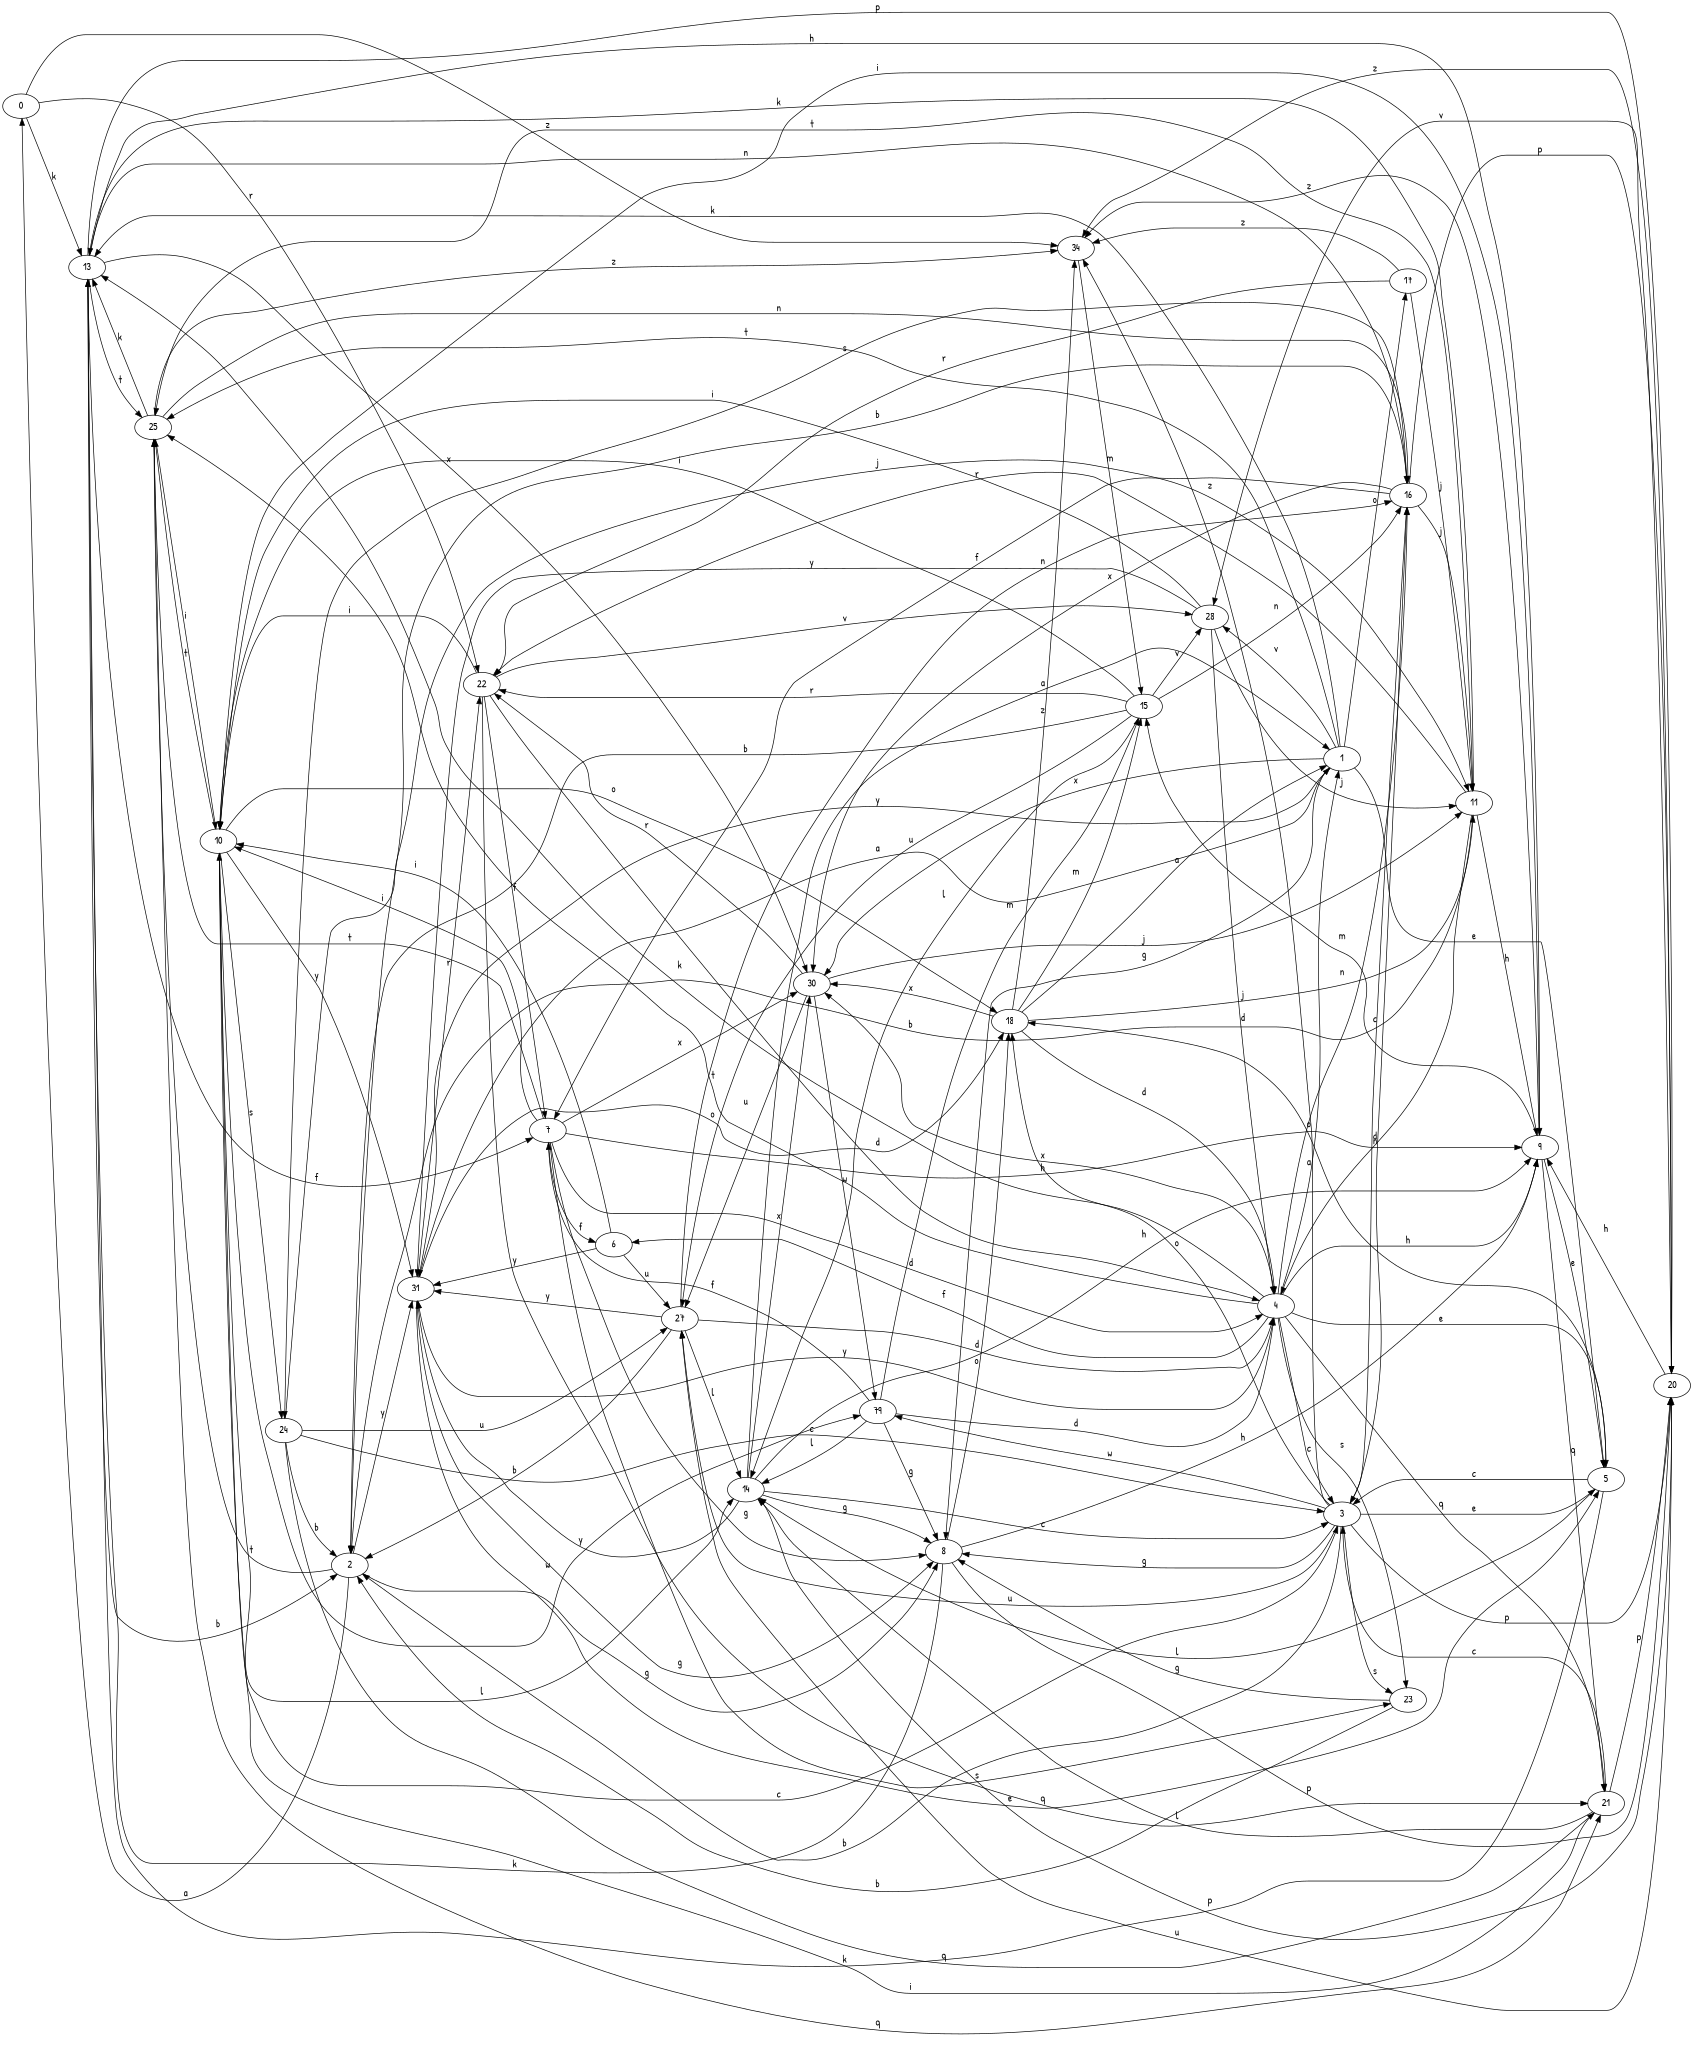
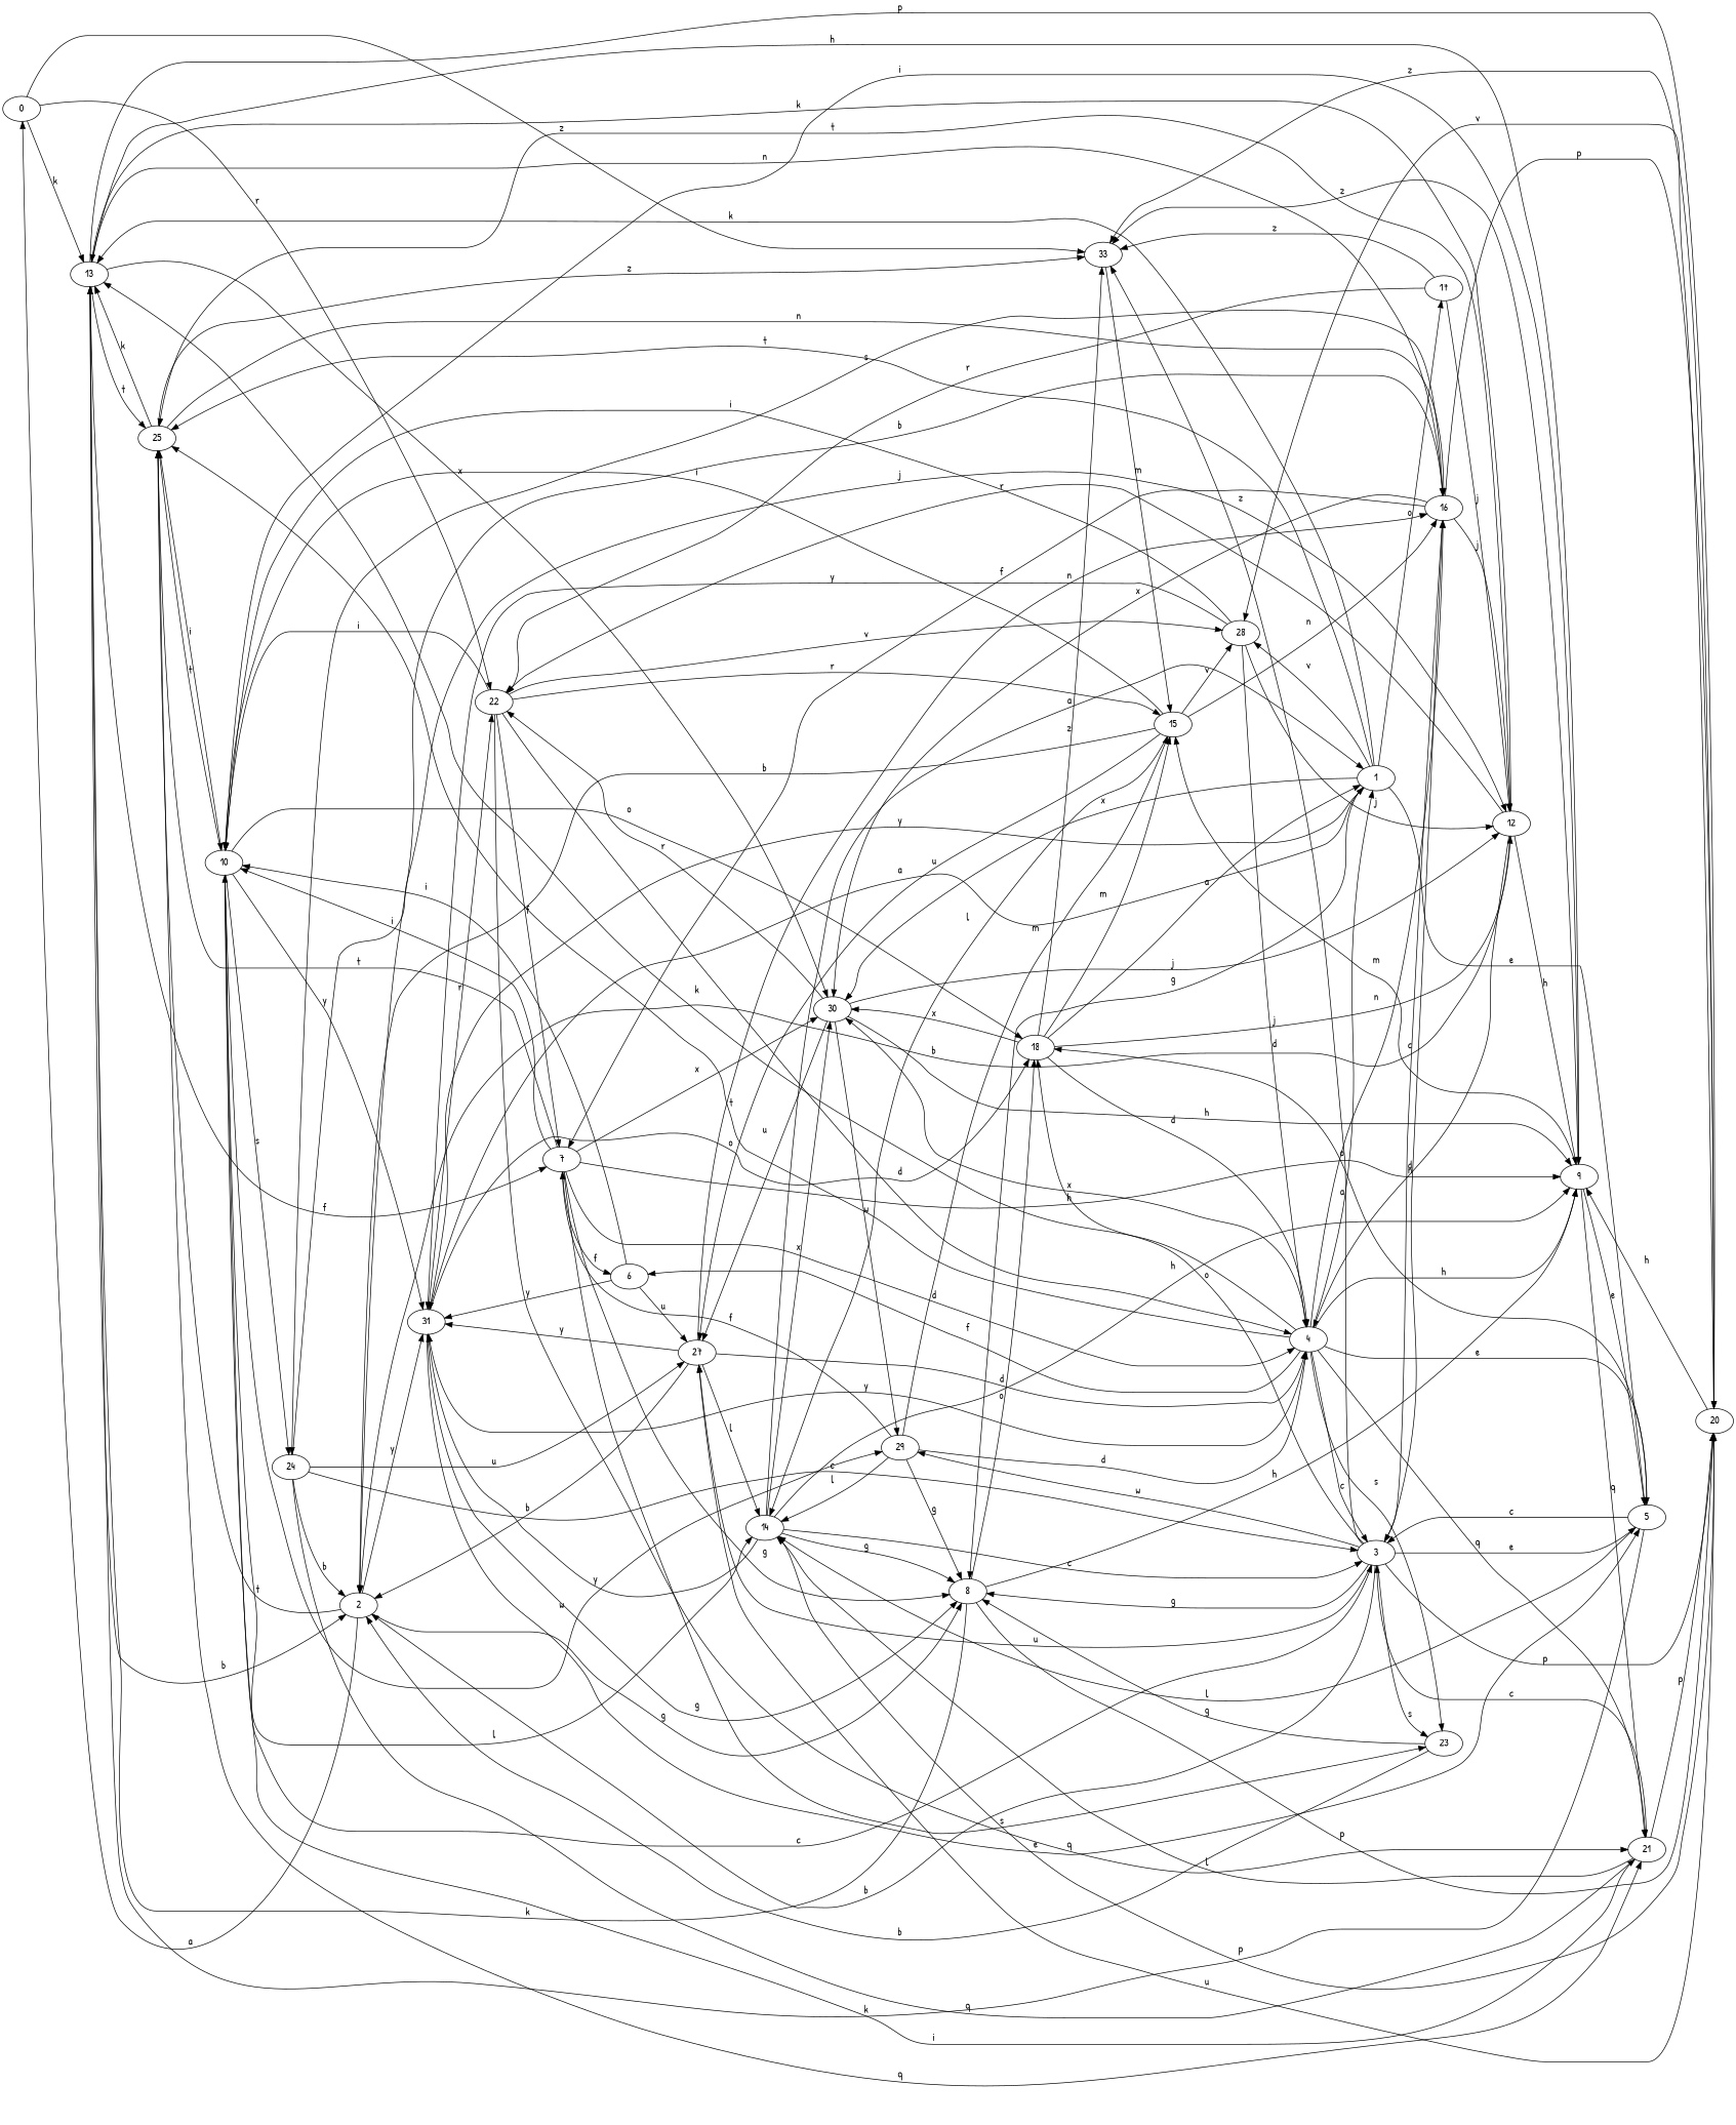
  strict digraph {
    fontname="Patrick Hand"
    rankdir=LR
    node [fontname="Patrick Hand"]
    edge [fontname="Patrick Hand"]
    0
    13
    22
-   34
+   34 [label=33]
    25
    30
    2
    16
    20
    9
    7
    28
    4
    21
    10
    15
    1
    5
    8
    17
    31
    3
    18
    14
-   12 [label=11]
+   12
    27
-   29 [label=79]
+   29
    23
    24
    6
    0 -> 13 [label=k]
    0 -> 22 [label=r]
    0 -> 34 [label=z]
    13 -> 25 [label=t]
    13 -> 30 [label=x]
    13 -> 2 [label=b]
    13 -> 16 [label=n]
    13 -> 20 [label=p]
    13 -> 9 [label=h]
    13 -> 7 [label=f]
    22 -> 7 [label=f]
    22 -> 28 [label=v]
    22 -> 4 [label=d]
    22 -> 21 [label=q]
    22 -> 10 [label=i]
    34 -> 15 [label=m]
    25 -> 13 [label=k]
    25 -> 34 [label=z]
    25 -> 16 [label=n]
    25 -> 21 [label=q]
    25 -> 10 [label=i]
    30 -> 22 [label=r]
+   30 -> 9 [label=h]
    30 -> 12 [label=j]
    30 -> 27 [label=u]
    30 -> 29 [label=w]
    2 -> 0 [label=a]
    2 -> 25 [label=t]
    2 -> 8 [label=g]
    2 -> 31 [label=y]
    16 -> 30 [label=x]
    16 -> 2 [label=b]
    16 -> 20 [label=p]
    16 -> 7 [label=f]
    16 -> 3 [label=c]
    16 -> 12 [label=j]
    16 -> 24 [label=s]
    20 -> 34 [label=z]
    20 -> 9 [label=h]
    20 -> 28 [label=v]
    20 -> 27 [label=u]
    9 -> 34 [label=z]
    9 -> 21 [label=q]
    9 -> 10 [label=i]
    9 -> 15 [label=m]
    9 -> 5 [label=e]
    7 -> 25 [label=t]
    7 -> 30 [label=x]
    7 -> 9 [label=h]
    7 -> 4 [label=d]
    7 -> 10 [label=i]
    7 -> 8 [label=g]
    7 -> 23 [label=s]
    7 -> 6 [label=f]
    28 -> 4 [label=d]
    28 -> 10 [label=i]
    28 -> 31 [label=y]
    28 -> 12 [label=j]
    4 -> 13 [label=k]
    4 -> 25 [label=t]
    4 -> 30 [label=x]
    4 -> 16 [label=n]
    4 -> 9 [label=h]
    4 -> 21 [label=q]
    4 -> 1 [label=a]
    4 -> 5 [label=e]
    4 -> 31 [label=y]
    4 -> 3 [label=c]
    4 -> 23 [label=s]
    4 -> 6 [label=f]
    21 -> 20 [label=p]
    21 -> 10 [label=i]
    21 -> 3 [label=c]
    21 -> 14 [label=l]
    10 -> 25 [label=t]
    10 -> 31 [label=y]
    10 -> 3 [label=c]
    10 -> 18 [label=o]
    10 -> 14 [label=l]
    10 -> 29 [label=w]
    10 -> 24 [label=s]
-   15 -> 22 [label=r]
+   22 -> 15 [label=r]
    15 -> 2 [label=b]
    15 -> 16 [label=n]
    15 -> 28 [label=v]
    15 -> 10 [label=i]
    15 -> 14 [label=l]
    15 -> 27 [label=u]
    1 -> 13 [label=k]
    1 -> 25 [label=t]
    1 -> 30 [label=x]
    1 -> 28 [label=v]
    1 -> 5 [label=e]
    1 -> 8 [label=g]
    1 -> 17 [label=o]
    1 -> 31 [label=y]
    5 -> 13 [label=k]
    5 -> 3 [label=c]
    5 -> 18 [label=o]
    5 -> 14 [label=l]
    8 -> 13 [label=k]
    8 -> 20 [label=p]
    8 -> 9 [label=h]
    8 -> 18 [label=o]
    17 -> 22 [label=r]
    17 -> 34 [label=z]
    17 -> 12 [label=j]
    31 -> 22 [label=r]
    31 -> 1 [label=a]
    31 -> 5 [label=e]
    31 -> 8 [label=g]
    31 -> 18 [label=o]
    3 -> 34 [label=z]
    3 -> 2 [label=b]
    3 -> 16 [label=n]
    3 -> 20 [label=p]
    3 -> 5 [label=e]
    3 -> 8 [label=g]
    3 -> 18 [label=o]
    3 -> 27 [label=u]
    3 -> 29 [label=w]
    3 -> 23 [label=s]
    18 -> 34 [label=z]
    18 -> 30 [label=x]
    18 -> 4 [label=d]
    18 -> 15 [label=m]
    18 -> 1 [label=a]
    18 -> 12 [label=j]
    14 -> 30 [label=x]
    14 -> 20 [label=p]
    14 -> 9 [label=h]
    14 -> 1 [label=a]
    14 -> 8 [label=g]
    14 -> 31 [label=y]
    14 -> 3 [label=c]
    12 -> 13 [label=k]
    12 -> 22 [label=r]
    12 -> 25 [label=t]
    12 -> 2 [label=b]
    12 -> 9 [label=h]
    12 -> 4 [label=d]
    27 -> 2 [label=b]
    27 -> 16 [label=n]
    27 -> 4 [label=d]
    27 -> 31 [label=y]
    27 -> 14 [label=l]
    29 -> 7 [label=f]
    29 -> 4 [label=d]
    29 -> 15 [label=m]
    29 -> 8 [label=g]
    29 -> 14 [label=l]
    23 -> 2 [label=b]
    23 -> 8 [label=g]
    24 -> 2 [label=b]
    24 -> 21 [label=q]
    24 -> 3 [label=c]
    24 -> 12 [label=j]
    24 -> 27 [label=u]
    6 -> 10 [label=i]
    6 -> 31 [label=y]
    6 -> 27 [label=u]
  }
